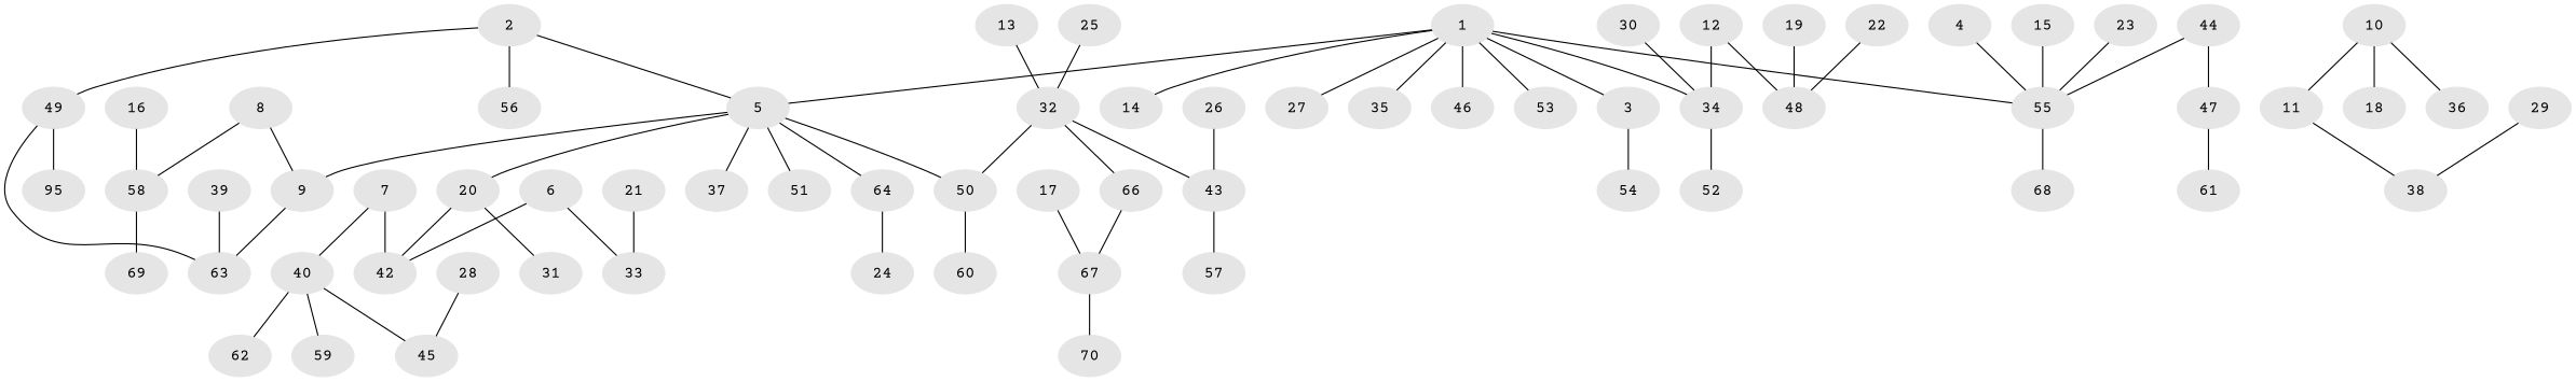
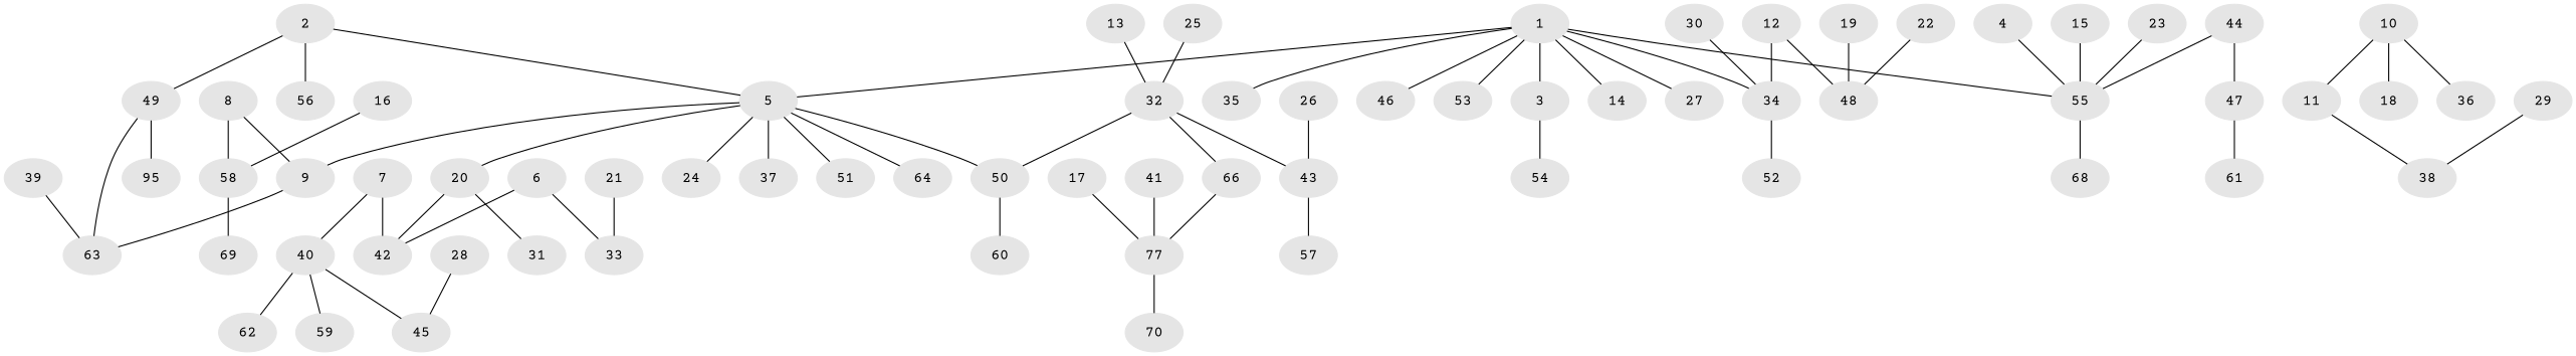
  graph {
    fontname="Courier Prime"
    node [color=gray90 fontname="Courier Prime" style=filled]
    edge [fontname="Courier Prime" weight=1.0]
    1
    3
    5
    14
    27
    34
    35
    46
    53
    55
    54
    9
    20
    24
    37
    50
    51
    64
    52
    68
    2
    49
    56
    63
    n25 [label=95]
    4
    42
    31
    60
    6
    33
    7
    40
    45
    59
    62
    8
    58
    69
    10
    11
    18
    36
    38
    12
    48
    13
    32
    43
    66
    15
    16
    17
-   67
+   67 [label=77]
    70
    19
    21
    22
    23
    25
    26
    57
    28
    29
    30
    39
+   41
    44
    47
    61
    1 -- 3
    1 -- 5
    1 -- 14
    1 -- 27
    1 -- 34
    1 -- 35
    1 -- 46
    1 -- 53
    1 -- 55
    3 -- 54
    5 -- 9
    5 -- 20
-   64 -- 24
+   5 -- 24
    5 -- 37
    5 -- 50
    5 -- 51
    5 -- 64
    34 -- 52
    55 -- 68
    9 -- 63
    20 -- 42
    20 -- 31
    50 -- 60
    2 -- 5
    2 -- 49
    2 -- 56
    49 -- 63
    49 -- n25
    4 -- 55
    6 -- 42
    6 -- 33
    7 -- 42
    7 -- 40
    40 -- 45
    40 -- 59
    40 -- 62
    8 -- 9
    8 -- 58
    58 -- 69
    10 -- 11
    10 -- 18
    10 -- 36
    11 -- 38
    12 -- 34
    12 -- 48
    13 -- 32
    32 -- 50
    32 -- 43
    32 -- 66
    43 -- 57
    66 -- 67
    15 -- 55
    16 -- 58
    17 -- 67
    67 -- 70
    19 -- 48
    21 -- 33
    22 -- 48
    23 -- 55
    25 -- 32
    26 -- 43
    28 -- 45
    29 -- 38
    30 -- 34
    39 -- 63
+   41 -- 67
    44 -- 55
    44 -- 47
    47 -- 61
  }
